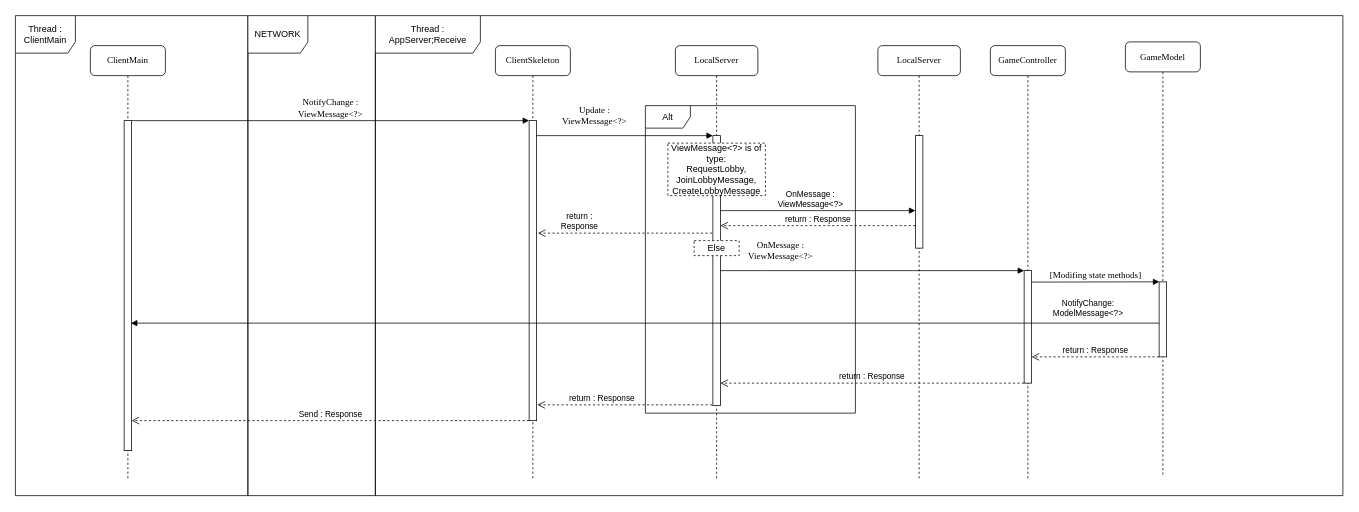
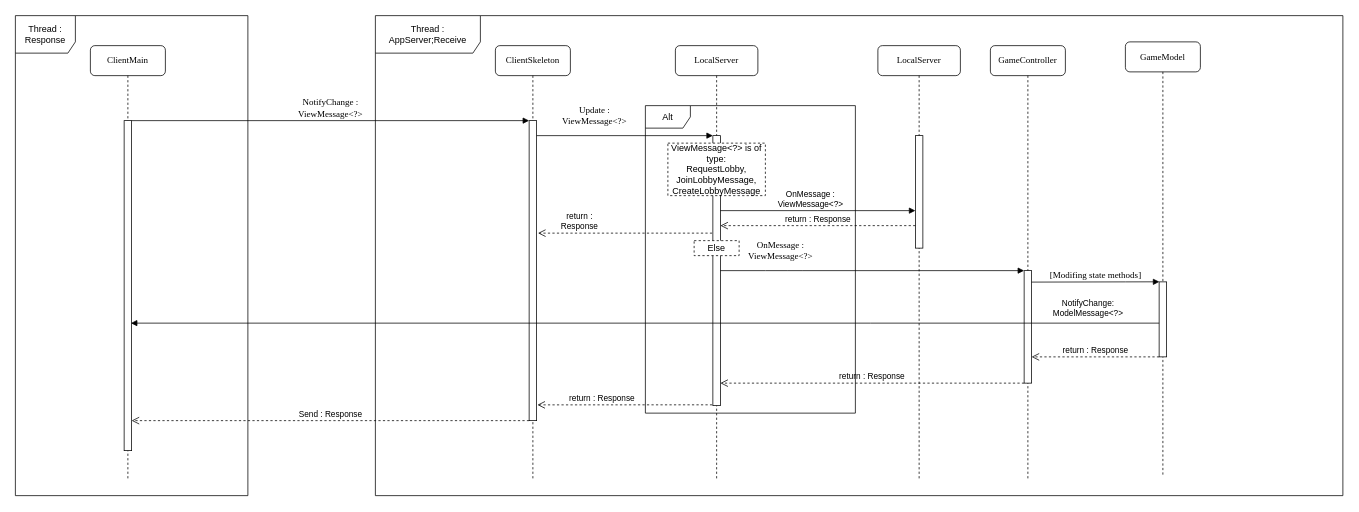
  <mxCell id="0" />
  <mxCell id="1" parent="0" />
  <mxCell id="2" value="ClientSkeleton" style="shape=umlLifeline;perimeter=lifelinePerimeter;whiteSpace=wrap;html=1;container=1;collapsible=0;recursiveResize=0;outlineConnect=0;rounded=1;shadow=0;comic=0;labelBackgroundColor=none;strokeWidth=1;fontFamily=Verdana;fontSize=12;align=center;" parent="1" vertex="1"><mxGeometry x="660" y="60" width="100" height="580" as="geometry" /></mxCell>
  <mxCell id="3" value="" style="html=1;points=[];perimeter=orthogonalPerimeter;rounded=0;shadow=0;comic=0;labelBackgroundColor=none;strokeWidth=1;fontFamily=Verdana;fontSize=12;align=center;" parent="2" vertex="1"><mxGeometry x="45" y="100" width="10" height="400" as="geometry" /></mxCell>
  <mxCell id="4" value="Send : Response" style="html=1;verticalAlign=bottom;endArrow=open;dashed=1;endSize=8;edgeStyle=elbowEdgeStyle;elbow=vertical;curved=0;rounded=0;" parent="2" target="9" edge="1"><mxGeometry relative="1" as="geometry"><mxPoint x="45" y="500" as="sourcePoint" /><mxPoint x="-35" y="500" as="targetPoint" /></mxGeometry></mxCell>
  <mxCell id="5" value="LocalServer" style="shape=umlLifeline;perimeter=lifelinePerimeter;whiteSpace=wrap;html=1;container=1;collapsible=0;recursiveResize=0;outlineConnect=0;rounded=1;shadow=0;comic=0;labelBackgroundColor=none;strokeWidth=1;fontFamily=Verdana;fontSize=12;align=center;" parent="1" vertex="1"><mxGeometry x="900" y="60" width="110" height="580" as="geometry" /></mxCell>
  <mxCell id="6" value="" style="html=1;points=[];perimeter=orthogonalPerimeter;rounded=0;shadow=0;comic=0;labelBackgroundColor=none;strokeWidth=1;fontFamily=Verdana;fontSize=12;align=center;" parent="5" vertex="1"><mxGeometry x="50" y="120" width="10" height="360" as="geometry" /></mxCell>
  <mxCell id="7" value="ViewMessage&amp;lt;?&amp;gt; is of type:&lt;br&gt;RequestLobby,&lt;br&gt;JoinLobbyMessage,&lt;br&gt;CreateLobbyMessage&lt;br&gt;" style="html=1;whiteSpace=wrap;dashed=1;" parent="5" vertex="1"><mxGeometry x="-10" y="130" width="130" height="70" as="geometry" /></mxCell>
  <mxCell id="8" value="ClientMain" style="shape=umlLifeline;perimeter=lifelinePerimeter;whiteSpace=wrap;html=1;container=1;collapsible=0;recursiveResize=0;outlineConnect=0;rounded=1;shadow=0;comic=0;labelBackgroundColor=none;strokeWidth=1;fontFamily=Verdana;fontSize=12;align=center;" parent="1" vertex="1"><mxGeometry x="120" y="60" width="100" height="580" as="geometry" /></mxCell>
  <mxCell id="9" value="" style="html=1;points=[];perimeter=orthogonalPerimeter;rounded=0;shadow=0;comic=0;labelBackgroundColor=none;strokeWidth=1;fontFamily=Verdana;fontSize=12;align=center;" parent="8" vertex="1"><mxGeometry x="45" y="100" width="10" height="440" as="geometry" /></mxCell>
  <mxCell id="10" value="NotifyChange :&lt;br&gt;ViewMessage&amp;lt;?&amp;gt;" style="html=1;verticalAlign=bottom;endArrow=block;entryX=0;entryY=0;labelBackgroundColor=none;fontFamily=Verdana;fontSize=12;edgeStyle=elbowEdgeStyle;elbow=vertical;" parent="1" source="9" target="3" edge="1"><mxGeometry relative="1" as="geometry"><mxPoint x="240" y="170" as="sourcePoint" /></mxGeometry></mxCell>
  <mxCell id="11" value="Update :&lt;br&gt;ViewMessage&amp;lt;?&amp;gt;" style="html=1;verticalAlign=bottom;endArrow=block;entryX=0;entryY=0;labelBackgroundColor=none;fontFamily=Verdana;fontSize=12;edgeStyle=elbowEdgeStyle;elbow=vertical;" parent="1" source="3" target="6" edge="1"><mxGeometry x="-0.348" y="10" relative="1" as="geometry"><mxPoint x="440" y="180" as="sourcePoint" /><mxPoint as="offset" /></mxGeometry></mxCell>
  <mxCell id="12" value="GameController" style="shape=umlLifeline;perimeter=lifelinePerimeter;whiteSpace=wrap;html=1;container=1;collapsible=0;recursiveResize=0;outlineConnect=0;rounded=1;shadow=0;comic=0;labelBackgroundColor=none;strokeWidth=1;fontFamily=Verdana;fontSize=12;align=center;" parent="1" vertex="1"><mxGeometry x="1320" y="60" width="100" height="580" as="geometry" /></mxCell>
  <mxCell id="13" value="" style="html=1;points=[];perimeter=orthogonalPerimeter;rounded=0;shadow=0;comic=0;labelBackgroundColor=none;strokeWidth=1;fontFamily=Verdana;fontSize=12;align=center;" parent="12" vertex="1"><mxGeometry x="45" y="300" width="10" height="150" as="geometry" /></mxCell>
  <mxCell id="14" value="return : Response" style="html=1;verticalAlign=bottom;endArrow=open;dashed=1;endSize=8;edgeStyle=elbowEdgeStyle;elbow=vertical;curved=0;rounded=0;" parent="12" edge="1"><mxGeometry relative="1" as="geometry"><mxPoint x="45" y="450" as="sourcePoint" /><mxPoint x="-360" y="450" as="targetPoint" /></mxGeometry></mxCell>
  <mxCell id="15" value="OnMessage :&lt;br&gt;ViewMessage&amp;lt;?&amp;gt;" style="html=1;verticalAlign=bottom;endArrow=block;labelBackgroundColor=none;fontFamily=Verdana;fontSize=12;elbow=vertical;rounded=0;" parent="1" target="13" edge="1"><mxGeometry x="-0.604" y="10" relative="1" as="geometry"><mxPoint x="960" y="360" as="sourcePoint" /><mxPoint x="1150" y="210" as="targetPoint" /><mxPoint as="offset" /><Array as="points"><mxPoint x="1020" y="360" /><mxPoint x="1050" y="360" /><mxPoint x="1070" y="360" /></Array></mxGeometry></mxCell>
  <mxCell id="16" value="Alt" style="shape=umlFrame;whiteSpace=wrap;html=1;pointerEvents=0;" parent="1" vertex="1"><mxGeometry x="860" y="140" width="280" height="410" as="geometry" /></mxCell>
  <mxCell id="17" value="return :&lt;br&gt;Response" style="html=1;verticalAlign=bottom;endArrow=open;dashed=1;endSize=8;edgeStyle=elbowEdgeStyle;elbow=vertical;curved=0;rounded=0;entryX=1.183;entryY=0.376;entryDx=0;entryDy=0;entryPerimeter=0;" parent="1" edge="1" target="3"><mxGeometry x="0.523" relative="1" as="geometry"><mxPoint x="949" y="310" as="sourcePoint" /><mxPoint x="715" y="280" as="targetPoint" /><Array as="points"><mxPoint x="810" y="310" /><mxPoint x="890" y="280" /></Array><mxPoint as="offset" /></mxGeometry></mxCell>
  <mxCell id="18" value="GameModel" style="shape=umlLifeline;perimeter=lifelinePerimeter;whiteSpace=wrap;html=1;container=1;collapsible=0;recursiveResize=0;outlineConnect=0;rounded=1;shadow=0;comic=0;labelBackgroundColor=none;strokeWidth=1;fontFamily=Verdana;fontSize=12;align=center;size=40;" parent="1" vertex="1"><mxGeometry x="1500" y="55" width="100" height="580" as="geometry" /></mxCell>
  <mxCell id="19" value="" style="html=1;points=[];perimeter=orthogonalPerimeter;rounded=0;shadow=0;comic=0;labelBackgroundColor=none;strokeWidth=1;fontFamily=Verdana;fontSize=12;align=center;" parent="18" vertex="1"><mxGeometry x="45" y="320" width="10" height="100" as="geometry" /></mxCell>
  <mxCell id="20" value="return : Response" style="html=1;verticalAlign=bottom;endArrow=open;dashed=1;endSize=8;edgeStyle=elbowEdgeStyle;elbow=vertical;curved=0;rounded=0;" parent="18" target="13" edge="1"><mxGeometry relative="1" as="geometry"><mxPoint x="45" y="420" as="sourcePoint" /><mxPoint x="-110" y="410" as="targetPoint" /></mxGeometry></mxCell>
  <mxCell id="21" value="NotifyChange:&lt;br&gt;ModelMessage&amp;lt;?&amp;gt;" style="html=1;verticalAlign=bottom;endArrow=block;edgeStyle=elbowEdgeStyle;elbow=vertical;curved=0;rounded=0;" parent="1" source="19" edge="1"><mxGeometry x="-0.862" y="-3" width="80" relative="1" as="geometry"><mxPoint x="720" y="370" as="sourcePoint" /><mxPoint x="174" y="430" as="targetPoint" /><Array as="points"><mxPoint x="1160" y="430" /><mxPoint x="1150" y="420" /><mxPoint x="1150" y="440" /><mxPoint x="1110" y="410" /><mxPoint x="1100" y="380" /></Array><mxPoint y="-1" as="offset" /></mxGeometry></mxCell>
  <mxCell id="22" value="Else&lt;br&gt;" style="html=1;whiteSpace=wrap;dashed=1;" parent="1" vertex="1"><mxGeometry x="925" y="320" width="60" height="20" as="geometry" /></mxCell>
  <mxCell id="23" value="[Modifing state methods]" style="html=1;verticalAlign=bottom;endArrow=block;labelBackgroundColor=none;fontFamily=Verdana;fontSize=12;elbow=vertical;rounded=0;entryX=0.033;entryY=-0.001;entryDx=0;entryDy=0;entryPerimeter=0;exitX=1;exitY=0.102;exitDx=0;exitDy=0;exitPerimeter=0;" parent="1" source="13" target="19" edge="1"><mxGeometry x="0.002" relative="1" as="geometry"><mxPoint x="1430" y="380" as="sourcePoint" /><mxPoint x="1615" y="319.58" as="targetPoint" /><mxPoint as="offset" /><Array as="points"><mxPoint x="1500" y="375" /></Array></mxGeometry></mxCell>
  <mxCell id="24" value="return : Response" style="html=1;verticalAlign=bottom;endArrow=open;dashed=1;endSize=8;edgeStyle=elbowEdgeStyle;elbow=vertical;curved=0;rounded=0;exitX=-0.09;exitY=0.997;exitDx=0;exitDy=0;exitPerimeter=0;entryX=1.106;entryY=0.948;entryDx=0;entryDy=0;entryPerimeter=0;" parent="1" source="6" target="3" edge="1"><mxGeometry x="0.26" relative="1" as="geometry"><mxPoint x="940" y="540" as="sourcePoint" /><mxPoint x="720" y="540" as="targetPoint" /><mxPoint as="offset" /></mxGeometry></mxCell>
- <mxCell id="25" value="Thread :&lt;br&gt;ClientMain" style="shape=umlFrame;whiteSpace=wrap;html=1;pointerEvents=0;width=80;height=50;" parent="1" vertex="1"><mxGeometry y="20" width="310" height="640" as="geometry" x="20" /></mxCell>
- <mxCell id="26" value="NETWORK" style="shape=umlFrame;whiteSpace=wrap;html=1;pointerEvents=0;width=80;height=50;" parent="1" vertex="1"><mxGeometry x="330" y="20" width="170" height="640" as="geometry" /></mxCell>
+ <mxCell id="25" value="Thread :&lt;br&gt;Response" style="shape=umlFrame;whiteSpace=wrap;html=1;pointerEvents=0;width=80;height=50;" parent="1" vertex="1"><mxGeometry y="20" width="310" height="640" as="geometry" x="20" /></mxCell>
  <mxCell id="27" value="Thread :&lt;br&gt;AppServer;Receive" style="shape=umlFrame;whiteSpace=wrap;html=1;pointerEvents=0;width=140;height=50;" parent="1" vertex="1"><mxGeometry x="500" y="20" width="1290" height="640" as="geometry" /></mxCell>
  <mxCell id="28" value="LocalServer" style="shape=umlLifeline;perimeter=lifelinePerimeter;whiteSpace=wrap;html=1;container=1;collapsible=0;recursiveResize=0;outlineConnect=0;rounded=1;shadow=0;comic=0;labelBackgroundColor=none;strokeWidth=1;fontFamily=Verdana;fontSize=12;align=center;" vertex="1" parent="1"><mxGeometry x="1170" y="60" width="110" height="580" as="geometry" /></mxCell>
  <mxCell id="29" value="" style="html=1;points=[];perimeter=orthogonalPerimeter;rounded=0;shadow=0;comic=0;labelBackgroundColor=none;strokeWidth=1;fontFamily=Verdana;fontSize=12;align=center;" vertex="1" parent="28"><mxGeometry x="50" y="120" width="10" height="150" as="geometry" /></mxCell>
  <mxCell id="30" value="OnMessage :&lt;br&gt;ViewMessage&amp;lt;?&amp;gt;" style="html=1;verticalAlign=bottom;endArrow=block;edgeStyle=elbowEdgeStyle;elbow=vertical;curved=0;rounded=0;" edge="1" parent="1"><mxGeometry x="-0.077" width="80" relative="1" as="geometry"><mxPoint x="960" y="280" as="sourcePoint" /><mxPoint x="1220" y="280" as="targetPoint" /><mxPoint as="offset" /></mxGeometry></mxCell>
  <mxCell id="31" value="return : Response" style="html=1;verticalAlign=bottom;endArrow=open;dashed=1;endSize=8;edgeStyle=elbowEdgeStyle;elbow=vertical;curved=0;rounded=0;" edge="1" parent="1"><mxGeometry relative="1" as="geometry"><mxPoint x="1220" y="300" as="sourcePoint" /><mxPoint x="960" y="300.1" as="targetPoint" /></mxGeometry></mxCell>
